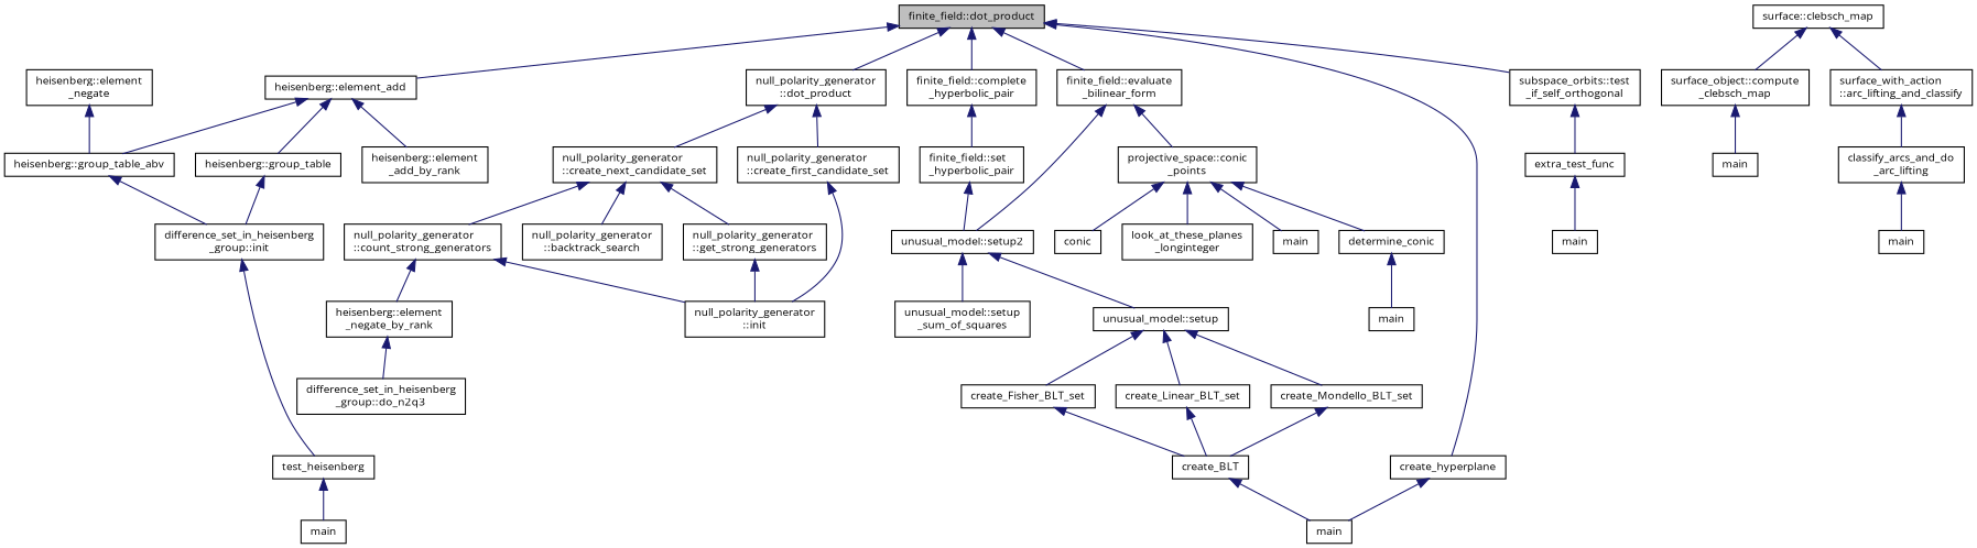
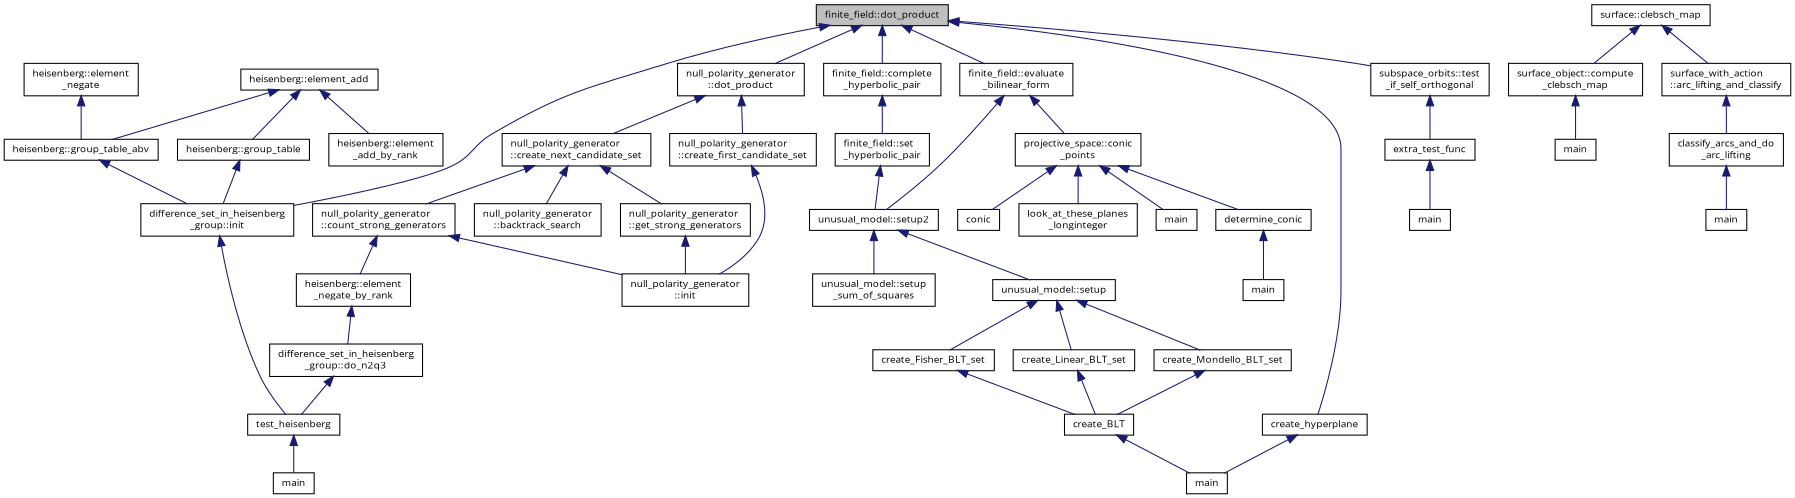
  digraph {
    fontname="Open Sans"
    rankdir=TB
    node [color=black fillcolor=white fontname="Open Sans" fontsize=10 shape=record style=filled]
    edge [color=midnightblue dir=back fontname="Open Sans" fontsize=10 labelfontname=Helvetica labelfontsize=10 style=solid]
    n1 [fillcolor=grey75 fontcolor=black height=0.2 label="finite_field::dot_product" width=0.4]
    n2 [height=0.2 label="finite_field::evaluate\l_bilinear_form" width=0.4]
    n3 [height=0.2 label="finite_field::complete\l_hyperbolic_pair" width=0.4]
    n4 [height=0.2 label="heisenberg::element_add" width=0.4]
    n5 [height=0.2 label="null_polarity_generator\l::dot_product" width=0.4]
    n6 [height=0.2 label=create_hyperplane width=0.4]
    n7 [height=0.2 label="subspace_orbits::test\l_if_self_orthogonal" width=0.4]
    n8 [height=0.2 label="projective_space::conic\l_points" width=0.4]
    n9 [height=0.2 label="unusual_model::setup2" width=0.4]
    n10 [height=0.2 label="finite_field::set\l_hyperbolic_pair" width=0.4]
    n11 [height=0.2 label="heisenberg::element\l_add_by_rank" width=0.4]
    n12 [height=0.2 label="heisenberg::group_table" width=0.4]
    n13 [height=0.2 label="heisenberg::group_table_abv" width=0.4]
    n14 [height=0.2 label="heisenberg::element\l_negate" width=0.4]
    n15 [height=0.2 label="null_polarity_generator\l::create_first_candidate_set" width=0.4]
    n16 [height=0.2 label="null_polarity_generator\l::create_next_candidate_set" width=0.4]
    n17 [height=0.2 label=main width=0.4]
    n18 [height=0.2 label="surface::clebsch_map" width=0.4]
    n19 [height=0.2 label="surface_object::compute\l_clebsch_map" width=0.4]
    n20 [height=0.2 label="surface_with_action\l::arc_lifting_and_classify" width=0.4]
    n21 [height=0.2 label=extra_test_func width=0.4]
    n22 [height=0.2 label=conic width=0.4]
    n23 [height=0.2 label="look_at_these_planes\l_longinteger" width=0.4]
    n24 [height=0.2 label=main width=0.4]
    n25 [height=0.2 label=determine_conic width=0.4]
    n26 [height=0.2 label="unusual_model::setup\l_sum_of_squares" width=0.4]
    n27 [height=0.2 label="unusual_model::setup" width=0.4]
    n28 [height=0.2 label=main width=0.4]
    n29 [height=0.2 label=create_Fisher_BLT_set width=0.4]
    n30 [height=0.2 label=create_Linear_BLT_set width=0.4]
    n31 [height=0.2 label=create_Mondello_BLT_set width=0.4]
    n32 [height=0.2 label=create_BLT width=0.4]
    n33 [height=0.2 label="difference_set_in_heisenberg\l_group::init" width=0.4]
    n34 [height=0.2 label=test_heisenberg width=0.4]
    n35 [height=0.2 label=main width=0.4]
    n36 [height=0.2 label="heisenberg::element\l_negate_by_rank" width=0.4]
    n37 [height=0.2 label="difference_set_in_heisenberg\l_group::do_n2q3" width=0.4]
    n38 [height=0.2 label="null_polarity_generator\l::init" width=0.4]
    n39 [height=0.2 label="null_polarity_generator\l::count_strong_generators" width=0.4]
    n40 [height=0.2 label="null_polarity_generator\l::get_strong_generators" width=0.4]
    n41 [height=0.2 label="null_polarity_generator\l::backtrack_search" width=0.4]
    n42 [height=0.2 label=main width=0.4]
    n43 [height=0.2 label="classify_arcs_and_do\l_arc_lifting" width=0.4]
    n44 [height=0.2 label=main width=0.4]
    n45 [height=0.2 label=main width=0.4]
    n1 -> n2
    n1 -> n3
-   n1 -> n4
+   n1 -> n33
    n1 -> n5
    n1 -> n6
    n1 -> n7
    n2 -> n8
    n2 -> n9
    n3 -> n10
    n4 -> n11
    n4 -> n12
    n4 -> n13
    n5 -> n15
    n5 -> n16
    n6 -> n17
    n7 -> n21
    n8 -> n22
    n8 -> n23
    n8 -> n24
    n8 -> n25
    n9 -> n26
    n9 -> n27
    n10 -> n9
    n12 -> n33
    n13 -> n33
    n14 -> n13
    n15 -> n38
    n16 -> n39
    n16 -> n40
    n16 -> n41
    n18 -> n19
    n18 -> n20
    n19 -> n42
    n20 -> n43
    n21 -> n45
    n25 -> n28
    n27 -> n29
    n27 -> n30
    n27 -> n31
    n29 -> n32
    n30 -> n32
    n31 -> n32
    n32 -> n17
    n33 -> n34
    n34 -> n35
    n36 -> n37
+   n37 -> n34
    n39 -> n36
    n39 -> n38
    n40 -> n38
    n43 -> n44
  }
